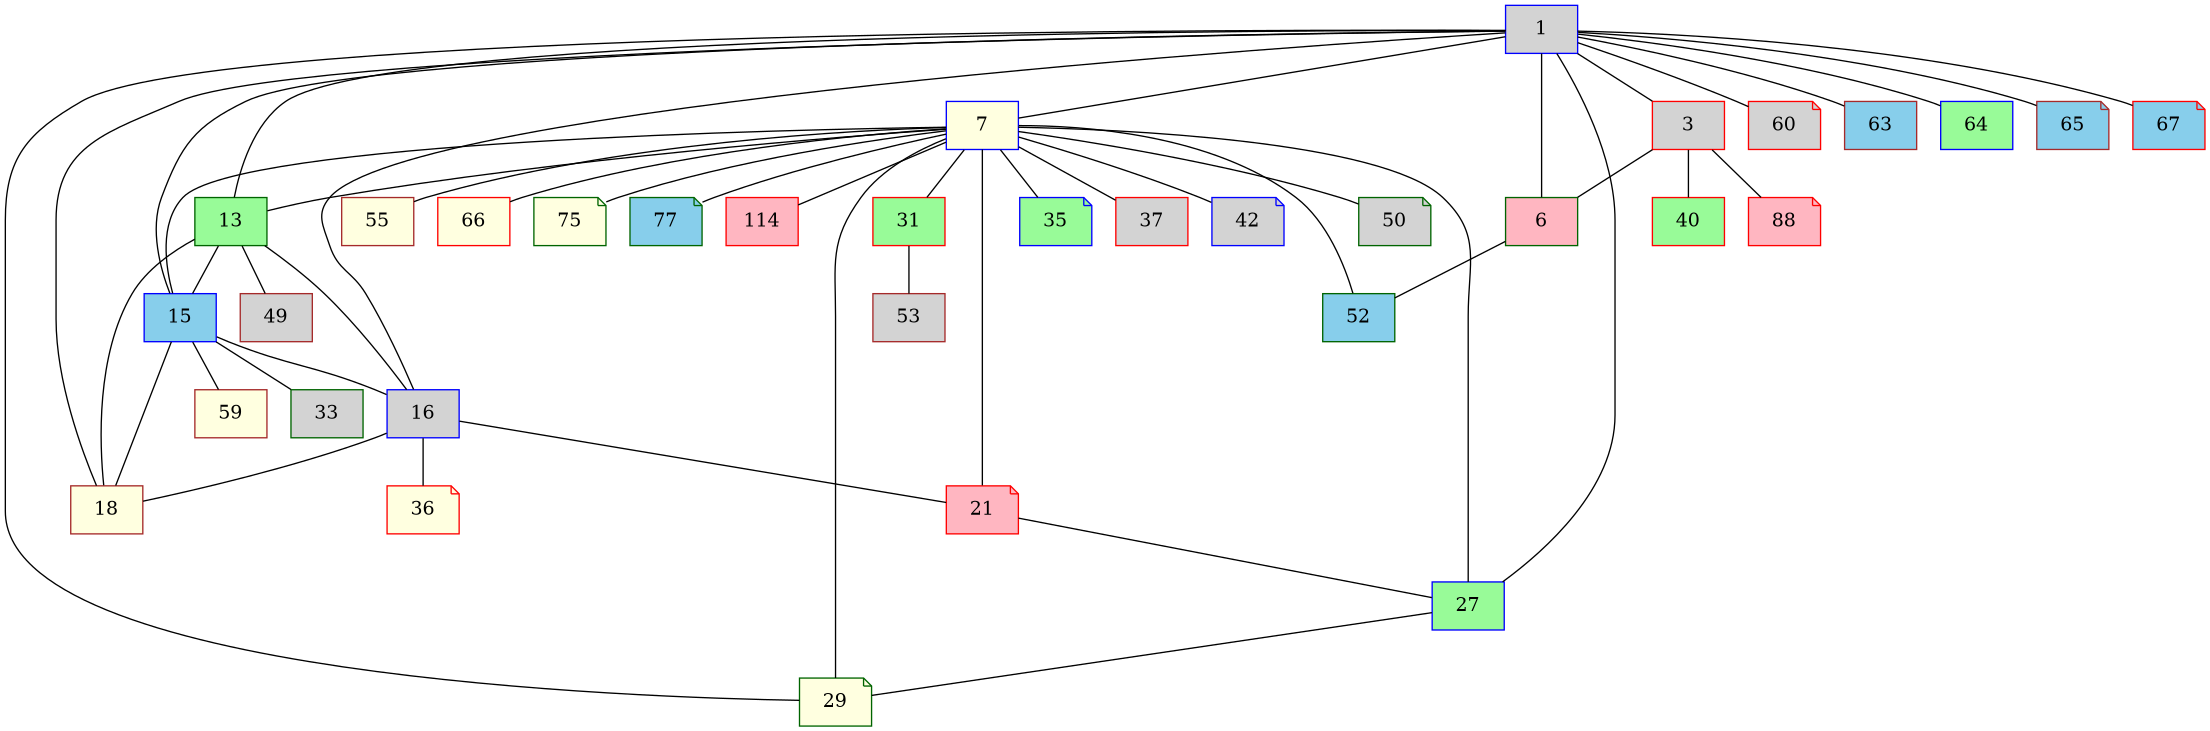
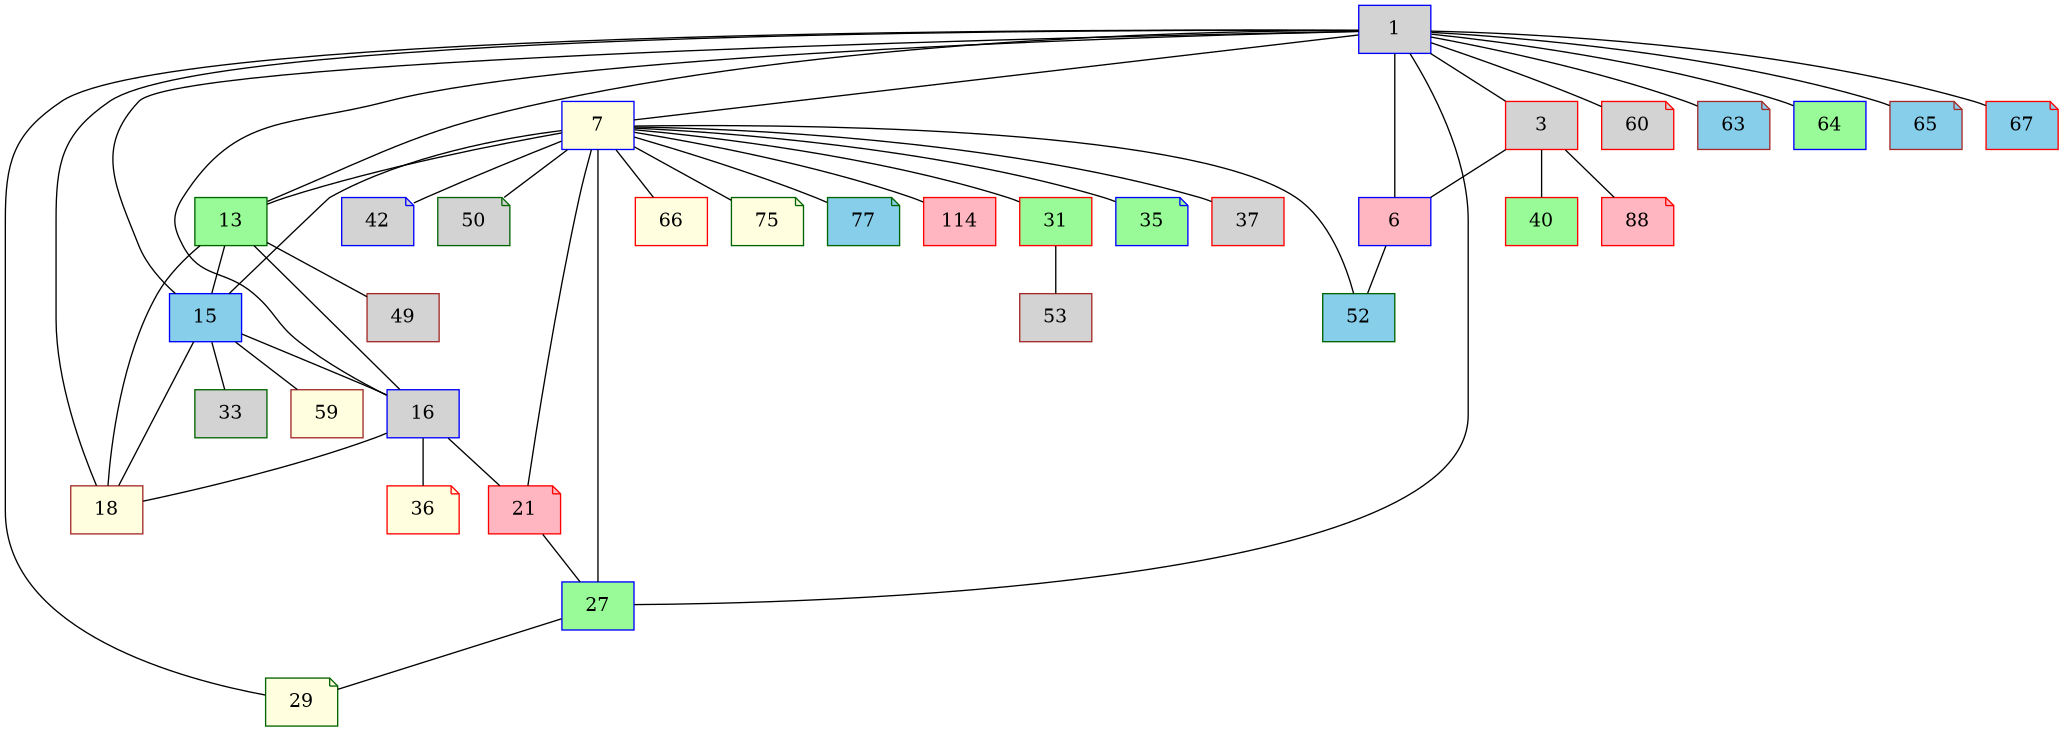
  graph {
    node [color=red fillcolor=lightgrey shape=box style=filled]
    1 [color=blue super="+2+45+4+84+90"]
    3 [super="+5"]
-   6 [color=darkgreen fillcolor=lightpink]
+   6 [color=blue fillcolor=lightpink]
    7 [color=blue fillcolor=lightyellow super="+41+79+89+93+117+10+68+8+11"]
    13 [color=darkgreen fillcolor=palegreen super="+46+17"]
    15 [color=blue fillcolor=skyblue super="+39"]
    16 [color=blue]
    18 [color=brown fillcolor=lightyellow super="+86+38"]
    27 [color=blue fillcolor=palegreen super="+30+116+76"]
    29 [color=darkgreen fillcolor=lightyellow shape=note super="+85+32"]
    60 [shape=note]
-   63 [color=brown fillcolor=skyblue]
+   63 [color=brown fillcolor=skyblue shape=note]
    64 [color=blue fillcolor=palegreen]
    65 [color=brown fillcolor=skyblue shape=note super="+69"]
    67 [fillcolor=skyblue shape=note]
    40 [fillcolor=palegreen super="+112"]
    88 [fillcolor=lightpink shape=note]
    52 [color=darkgreen fillcolor=skyblue super="+95"]
    21 [fillcolor=lightpink shape=note super="+23+51+73+78"]
    31 [fillcolor=palegreen super="+83"]
    35 [color=blue fillcolor=palegreen shape=note]
    37
    42 [color=blue shape=note]
    50 [color=darkgreen shape=note]
-   55 [color=brown fillcolor=lightyellow]
    66 [fillcolor=lightyellow]
    75 [color=darkgreen fillcolor=lightyellow shape=note]
    77 [color=darkgreen fillcolor=skyblue shape=note]
    114 [fillcolor=lightpink]
    49 [color=brown]
    33 [color=darkgreen super="+104"]
    59 [color=brown fillcolor=lightyellow]
    36 [fillcolor=lightyellow shape=note]
    53 [color=brown super="+120"]
    1 -- 3 [weight=6]
    1 -- 6 [weight=3]
    1 -- 7 [weight=7]
    1 -- 13 [weight=2]
    1 -- 15
    1 -- 16
    1 -- 18
    1 -- 27 [weight=4]
    1 -- 29 [weight=2]
    1 -- 60
    1 -- 63
    1 -- 64
    1 -- 65
    1 -- 67
    3 -- 6 [weight=2]
    3 -- 40
    3 -- 88
    6 -- 52
    7 -- 13 [weight=2]
    7 -- 15
    7 -- 27 [weight=3]
-   7 -- 29
    7 -- 52
    7 -- 21 [weight=9]
    7 -- 31
    7 -- 35
    7 -- 37
    7 -- 42
    7 -- 50
-   7 -- 55
    7 -- 66
    7 -- 75
    7 -- 77
    7 -- 114
    13 -- 15 [weight=2]
    13 -- 16 [weight=2]
    13 -- 18 [weight=2]
    13 -- 49
    15 -- 16
    15 -- 18
    15 -- 33
    15 -- 59
    16 -- 18
    16 -- 21
    16 -- 36
    27 -- 29 [weight=2]
    21 -- 27
    31 -- 53
  }
